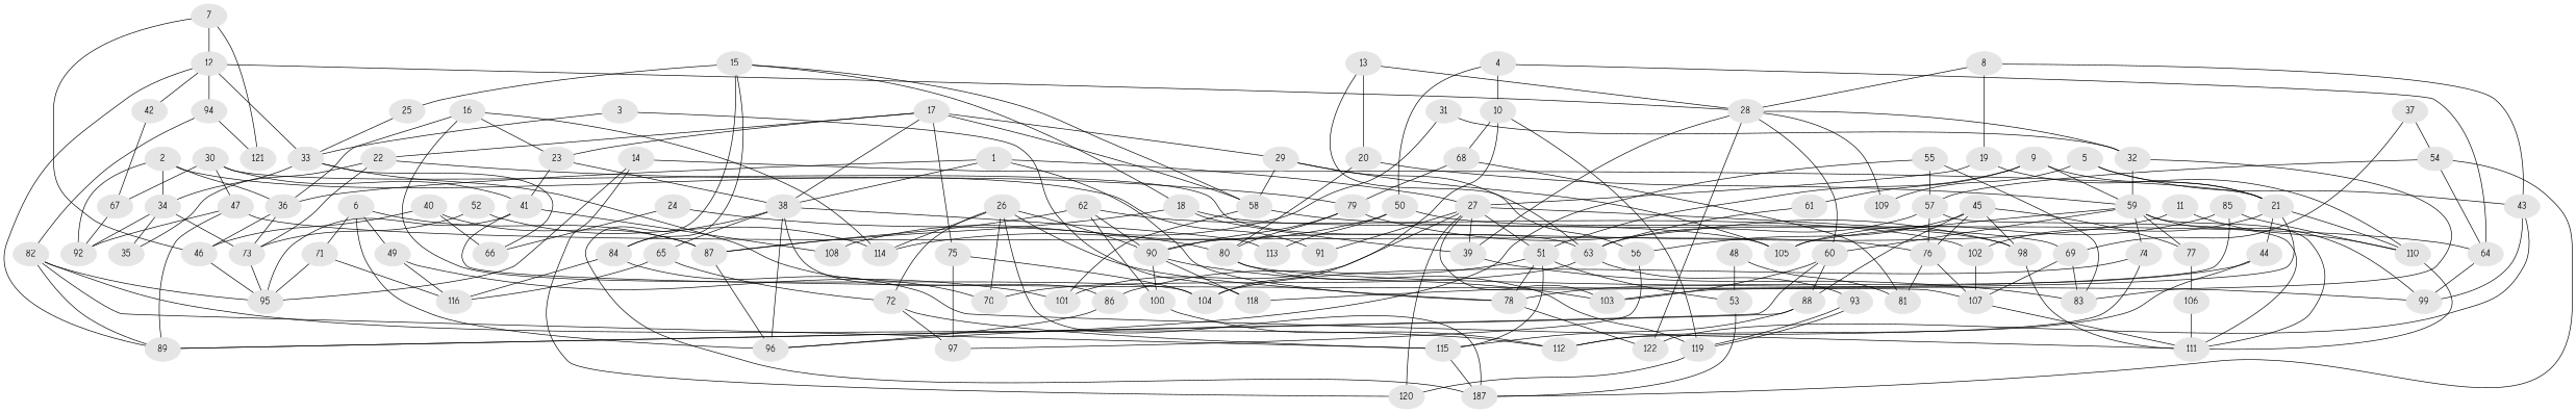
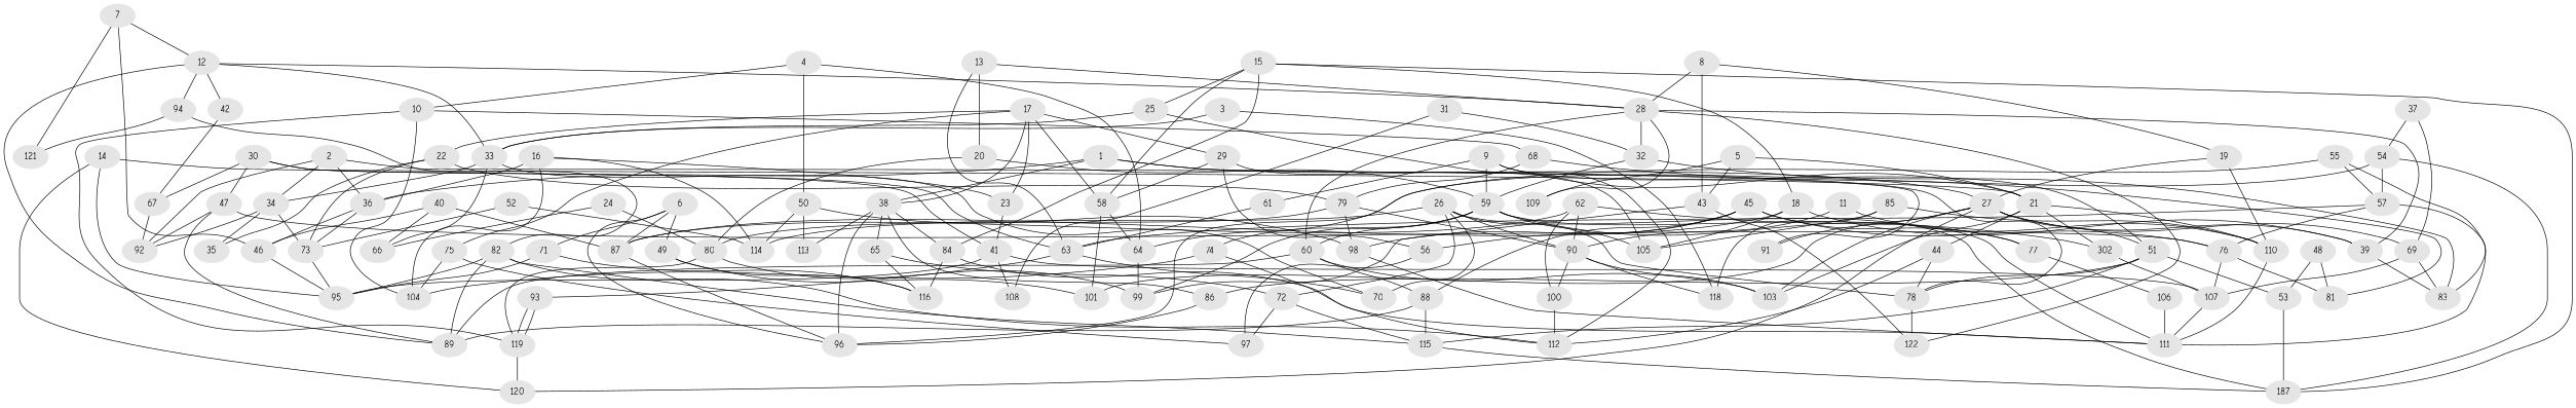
  graph {
    fontname="Comic Neue"
    node [color=gray90 fontname="Comic Neue" style=filled]
    edge [fontname="Comic Neue"]
    1
    27
    36
    38
    78
    91
    51
    120
    39
    103
    69
    101
    46
    73
    96
    84
    65
    86
    113
    122
    2
    34
    92
    35
    3
    33
    118
    66
    70
    4
    10
    50
    64
    68
    104
    119
    114
    98
    99
    5
    21
    43
    109
    110
    44
-   102
+   102 [label=302]
    6
    49
    71
    87
    116
    95
    7
    12
    121
    28
    42
    89
    94
    8
    19
    32
    60
    9
    59
    61
    53
    115
    105
    74
    77
    111
    63
    79
    81
    11
    90
    100
    67
    82
    13
    20
    80
    93
    14
    15
    18
    25
    58
    n90 [label=187]
    16
    23
    112
    41
    17
    22
    29
    75
    56
    97
    83
    107
    108
    24
    26
    72
    88
    30
    47
    76
    31
    37
    54
    57
    40
    45
    106
    48
    52
    55
    62
    85
    1 -- 27
    1 -- 36
    1 -- 38
    1 -- 78
    27 -- 91
    27 -- 51
    27 -- 120
    27 -- 39
    27 -- 103
    27 -- 69
    27 -- 101
    36 -- 46
    36 -- 73
    38 -- 96
    38 -- 84
    38 -- 65
    38 -- 86
    38 -- 113
    78 -- 122
    51 -- 78
    51 -- 86
    51 -- 53
    51 -- 115
    39 -- 83
    69 -- 83
    69 -- 107
    46 -- 95
    73 -- 95
    84 -- 116
    84 -- 111
    65 -- 116
    65 -- 72
    86 -- 96
    2 -- 36
    2 -- 91
    2 -- 34
    2 -- 92
    34 -- 73
    34 -- 92
    34 -- 35
    3 -- 33
    3 -- 118
    33 -- 34
    33 -- 66
    33 -- 70
    4 -- 10
    4 -- 50
    4 -- 64
    10 -- 68
    10 -- 104
    10 -- 119
    50 -- 113
    50 -- 114
    50 -- 98
    64 -- 99
    68 -- 79
    68 -- 81
    119 -- 120
    98 -- 111
    5 -- 21
    5 -- 43
    5 -- 109
    21 -- 103
    21 -- 110
    21 -- 44
    21 -- 102
    43 -- 122
    43 -- 99
    110 -- 111
    44 -- 78
    44 -- 112
    102 -- 107
    6 -- 96
    6 -- 49
    6 -- 71
    6 -- 87
    49 -- 101
    49 -- 116
    71 -- 116
    71 -- 95
    87 -- 96
    7 -- 46
    7 -- 12
    7 -- 121
    12 -- 33
    12 -- 28
    12 -- 42
    12 -- 89
    12 -- 94
    28 -- 39
    28 -- 122
    28 -- 109
    28 -- 32
    28 -- 60
    42 -- 67
    94 -- 121
    94 -- 82
    8 -- 43
    8 -- 28
    8 -- 19
    19 -- 27
    19 -- 110
    32 -- 59
    32 -- 83
    60 -- 103
    60 -- 89
    60 -- 88
    9 -- 51
    9 -- 21
    9 -- 59
    9 -- 61
    59 -- 99
    59 -- 60
    59 -- 105
    59 -- 74
    59 -- 77
    59 -- 111
    61 -- 63
    53 -- n90
    115 -- n90
    74 -- 104
    74 -- 112
    77 -- 106
    63 -- 70
    63 -- 93
    79 -- 98
    79 -- 90
    79 -- 80
    11 -- 110
    11 -- 90
    90 -- 103
    90 -- 118
    90 -- 100
    100 -- 112
    67 -- 92
    82 -- 95
    82 -- 89
    82 -- 115
    82 -- 112
    13 -- 28
    13 -- 63
    13 -- 20
    20 -- 59
    20 -- 80
    80 -- 119
    80 -- 99
    93 -- 119
    93 -- 119
    14 -- 120
    14 -- 21
    14 -- 95
    15 -- 84
    15 -- 18
    15 -- 25
    15 -- 58
    15 -- n90
    18 -- 39
    18 -- 87
    18 -- 105
    25 -- 33
+   25 -- 112
    58 -- 101
    58 -- 64
    16 -- 36
    16 -- 104
    16 -- 114
    16 -- 23
-   23 -- 38
    23 -- 41
    41 -- 95
    41 -- 107
    41 -- 108
    17 -- 38
    17 -- 58
    17 -- 23
    17 -- 22
    17 -- 29
    17 -- 75
    22 -- 73
    22 -- 35
    22 -- 79
    29 -- 105
    29 -- 58
    29 -- 56
    75 -- 104
    75 -- 97
    56 -- 97
    107 -- 111
    24 -- 66
    24 -- 80
    26 -- 78
    26 -- 70
    26 -- 114
    26 -- 90
    26 -- n90
    26 -- 72
    72 -- 115
    72 -- 97
    88 -- 89
    88 -- 115
    30 -- 63
    30 -- 67
    30 -- 41
    30 -- 47
    47 -- 92
    47 -- 89
    47 -- 76
    76 -- 81
    76 -- 107
    31 -- 32
    31 -- 108
    37 -- 69
    37 -- 54
    54 -- 64
    54 -- n90
    54 -- 57
    57 -- 111
    57 -- 63
    57 -- 76
    40 -- 46
    40 -- 66
    40 -- 87
    45 -- 98
    45 -- 77
    45 -- 56
    45 -- 88
    45 -- 76
    106 -- 111
    48 -- 53
    48 -- 81
    52 -- 73
    52 -- 114
    55 -- 96
    55 -- 83
    55 -- 57
    62 -- 102
    62 -- 87
    62 -- 90
    62 -- 100
    85 -- 118
    85 -- 110
    85 -- 105
  }
